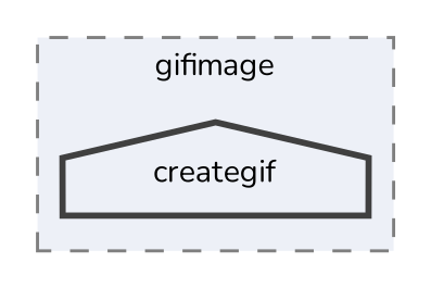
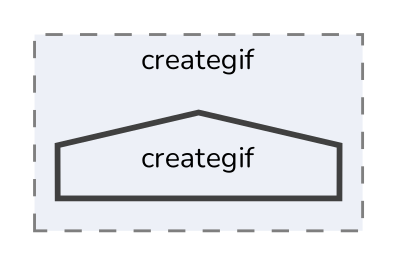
  digraph {
    compound=true
    fontname=Nunito
    n1 [color=grey25 fillcolor="#edf0f7" fontname=Nunito fontsize=10 height=0.2 label=creategif shape=house style="filled,bold" width=0.4]
    subgraph cluster_1 {
      bgcolor="#edf0f7"
      fontsize=10
-     label=gifimage
+     label=creategif
      pencolor=grey50
      style="filled,dashed"
      n1
    }
  }
